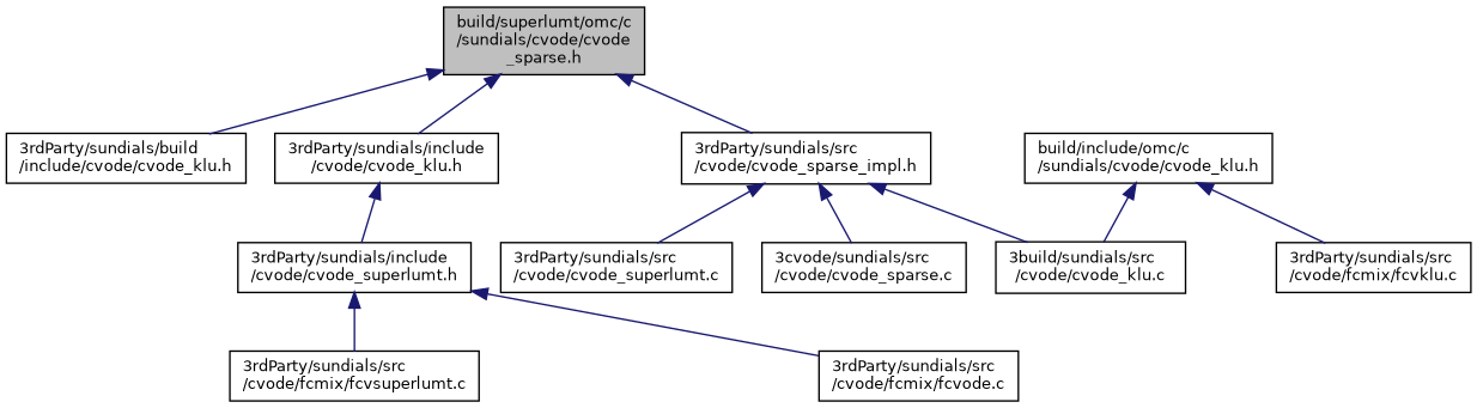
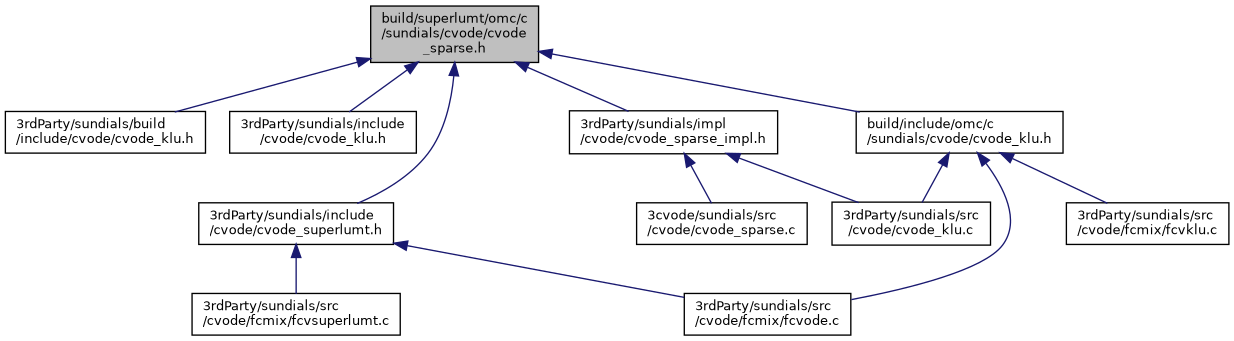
  digraph {
    node [color=black fillcolor=white fontname=Helvetica fontsize=10 shape=record style=filled]
    edge [color=midnightblue dir=back fontname=Helvetica fontsize=10 labelfontname=Helvetica labelfontsize=10 style=solid]
    n1 [fillcolor=grey75 fontcolor=black height=0.2 label="build/superlumt/omc/c\l/sundials/cvode/cvode\l_sparse.h" width=0.4]
    n2 [height=0.2 label="3rdParty/sundials/build\l/include/cvode/cvode_klu.h" width=0.4]
    n3 [height=0.2 label="3rdParty/sundials/include\l/cvode/cvode_klu.h" width=0.4]
    n4 [height=0.2 label="3rdParty/sundials/include\l/cvode/cvode_superlumt.h" width=0.4]
-   n5 [height=0.2 label="3rdParty/sundials/src\l/cvode/cvode_sparse_impl.h" width=0.4]
+   n5 [height=0.2 label="3rdParty/sundials/impl\l/cvode/cvode_sparse_impl.h" width=0.4]
    n6 [height=0.2 label="build/include/omc/c\l/sundials/cvode/cvode_klu.h" width=0.4]
    n7 [height=0.2 label="3rdParty/sundials/src\l/cvode/fcmix/fcvode.c" width=0.4]
    n8 [height=0.2 label="3rdParty/sundials/src\l/cvode/fcmix/fcvsuperlumt.c" width=0.4]
-   n9 [height=0.2 label="3rdParty/sundials/src\l/cvode/cvode_superlumt.c" width=0.4]
-   n10 [height=0.2 label="3build/sundials/src\l/cvode/cvode_klu.c" width=0.4]
+   n10 [height=0.2 label="3rdParty/sundials/src\l/cvode/cvode_klu.c" width=0.4]
    n11 [height=0.2 label="3cvode/sundials/src\l/cvode/cvode_sparse.c" width=0.4]
    n12 [height=0.2 label="3rdParty/sundials/src\l/cvode/fcmix/fcvklu.c" width=0.4]
    n1 -> n2
    n1 -> n3
-   n3 -> n4
+   n1 -> n4
    n1 -> n5
+   n1 -> n6
    n4 -> n7
    n4 -> n8
-   n5 -> n9
    n5 -> n10
    n5 -> n11
+   n6 -> n7
    n6 -> n10
    n6 -> n12
  }
